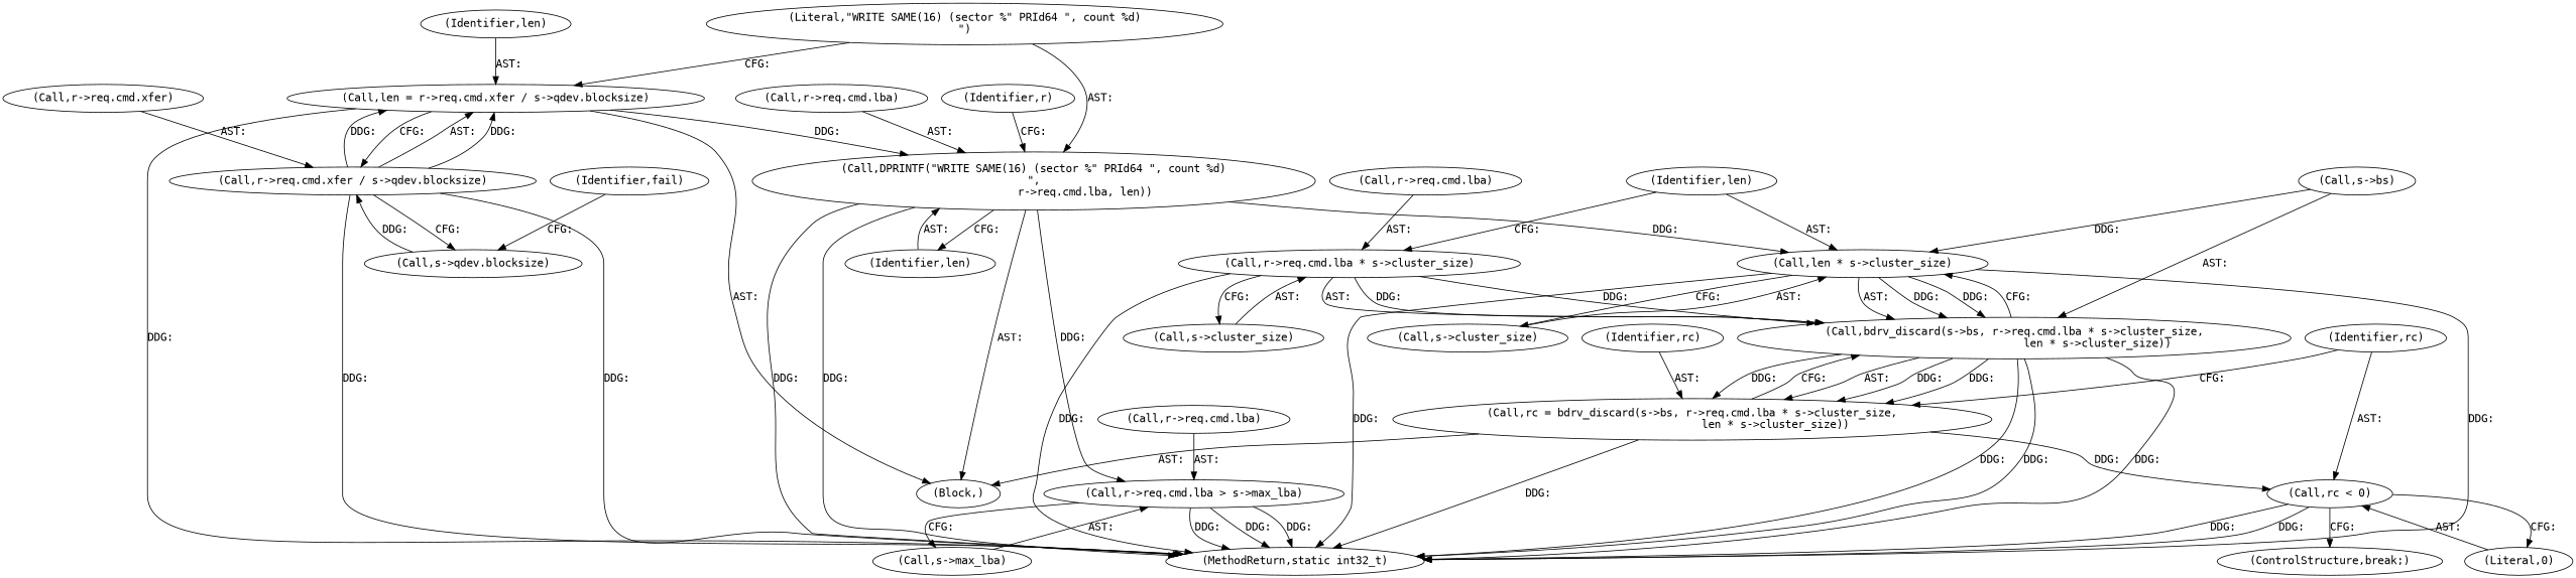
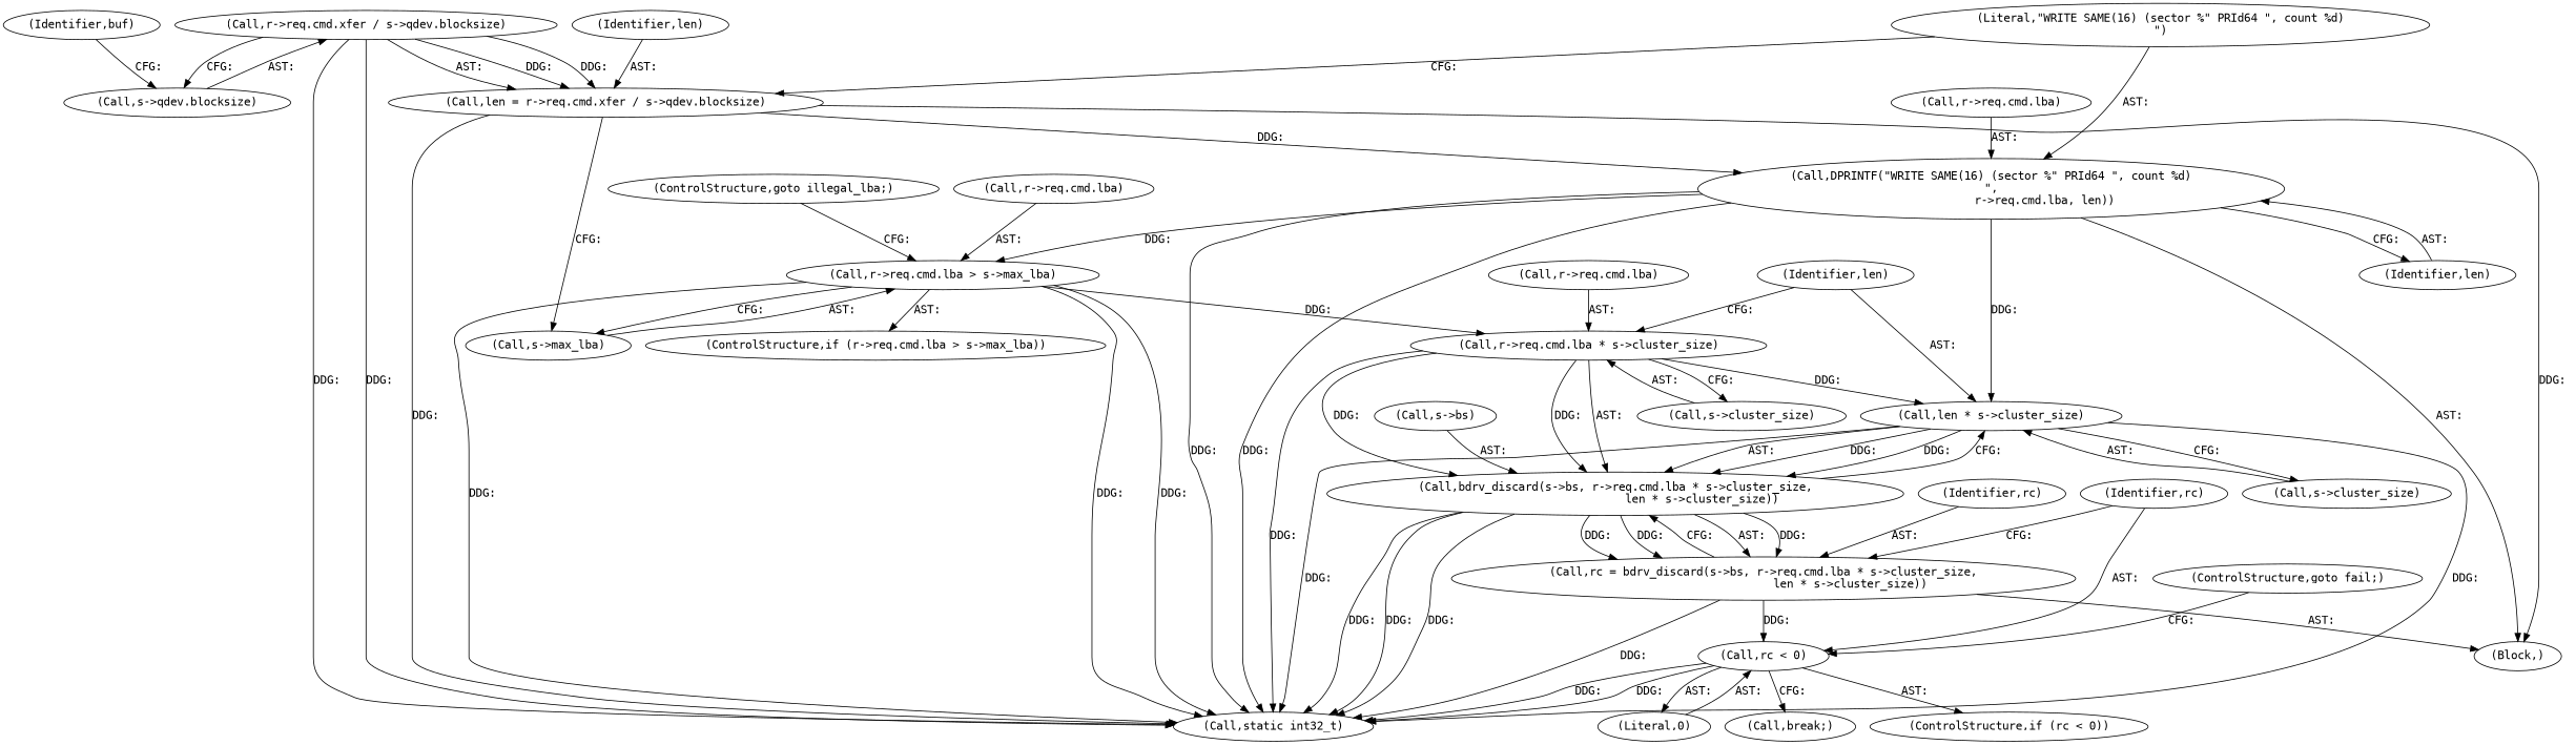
  digraph {
    fontname="DejaVu Sans Mono"
    node [fontname="DejaVu Sans Mono"]
    edge [fontname="DejaVu Sans Mono"]
    n1 [label="(Call,len * s->cluster_size)"]
    n2 [label="(Call,bdrv_discard(s->bs, r->req.cmd.lba * s->cluster_size,\n                          len * s->cluster_size))"]
    n3 [label="(Call,s->cluster_size)"]
-   n4 [label="(MethodReturn,static int32_t)"]
+   n4 [label="(Call,static int32_t)"]
    n5 [label="(Call,rc = bdrv_discard(s->bs, r->req.cmd.lba * s->cluster_size,\n                          len * s->cluster_size))"]
    n6 [label="(Call,DPRINTF(\"WRITE SAME(16) (sector %\" PRId64 \", count %d)\n\",\n                r->req.cmd.lba, len))"]
    n7 [label="(Call,r->req.cmd.lba > s->max_lba)"]
    n8 [label="(Block,)"]
    n9 [label="(Identifier,len)"]
    n10 [label="(Call,r->req.cmd.lba * s->cluster_size)"]
+   n11 [label="(ControlStructure,if (r->req.cmd.lba > s->max_lba))"]
    n12 [label="(Call,s->max_lba)"]
    n13 [label="(Call,len = r->req.cmd.xfer / s->qdev.blocksize)"]
    n14 [label="(Call,r->req.cmd.xfer / s->qdev.blocksize)"]
    n15 [label="(Call,s->qdev.blocksize)"]
    n16 [label="(Call,s->cluster_size)"]
    n17 [label="(Call,rc < 0)"]
+   n18 [label="(ControlStructure,if (rc < 0))"]
    n19 [label="(Literal,0)"]
-   n20 [label="(ControlStructure,break;)"]
-   n21 [label="(Identifier,fail)"]
+   n20 [label="(Call,break;)"]
+   n21 [label="(Identifier,buf)"]
    n22 [label="(Call,r->req.cmd.lba)"]
    n23 [label="(Identifier,len)"]
    n24 [label="(Identifier,len)"]
    n25 [label="(Identifier,rc)"]
    n26 [label="(Call,s->bs)"]
+   n27 [label="(ControlStructure,goto fail;)"]
    n28 [label="(Call,r->req.cmd.lba)"]
+   n29 [label="(ControlStructure,goto illegal_lba;)"]
    n30 [label="(Literal,\"WRITE SAME(16) (sector %\" PRId64 \", count %d)\n\")"]
-   n31 [label="(Call,r->req.cmd.xfer)"]
    n32 [label="(Call,r->req.cmd.lba)"]
    n33 [label="(Identifier,rc)"]
-   n34 [label="(Identifier,r)"]
    n1 -> n2 [label="AST: "]
    n1 -> n2 [label="DDG: "]
    n1 -> n2 [label="DDG: "]
    n1 -> n3 [label="CFG: "]
    n1 -> n4 [label="DDG: "]
    n1 -> n4 [label="DDG: "]
    n2 -> n1 [label="CFG: "]
    n2 -> n4 [label="DDG: "]
    n2 -> n4 [label="DDG: "]
    n2 -> n4 [label="DDG: "]
    n2 -> n5 [label="AST: "]
    n2 -> n5 [label="DDG: "]
    n2 -> n5 [label="DDG: "]
    n2 -> n5 [label="DDG: "]
    n3 -> n1 [label="AST: "]
    n5 -> n2 [label="CFG: "]
    n5 -> n4 [label="DDG: "]
    n5 -> n8 [label="AST: "]
    n5 -> n17 [label="DDG: "]
    n6 -> n1 [label="DDG: "]
    n6 -> n4 [label="DDG: "]
    n6 -> n4 [label="DDG: "]
    n6 -> n7 [label="DDG: "]
    n6 -> n8 [label="AST: "]
    n6 -> n9 [label="CFG: "]
    n7 -> n4 [label="DDG: "]
    n7 -> n4 [label="DDG: "]
    n7 -> n4 [label="DDG: "]
+   n7 -> n10 [label="DDG: "]
+   n7 -> n11 [label="AST: "]
    n7 -> n12 [label="CFG: "]
    n9 -> n6 [label="AST: "]
-   n26 -> n1 [label="DDG: "]
+   n10 -> n1 [label="DDG: "]
    n10 -> n2 [label="AST: "]
    n10 -> n2 [label="DDG: "]
    n10 -> n2 [label="DDG: "]
    n10 -> n4 [label="DDG: "]
    n10 -> n16 [label="CFG: "]
    n12 -> n7 [label="AST: "]
    n13 -> n4 [label="DDG: "]
    n13 -> n6 [label="DDG: "]
-   n13 -> n8 [label="AST: "]
-   n13 -> n14 [label="CFG: "]
+   n13 -> n8 [label="DDG: "]
+   n13 -> n12 [label="CFG: "]
    n14 -> n4 [label="DDG: "]
    n14 -> n4 [label="DDG: "]
    n14 -> n13 [label="AST: "]
    n14 -> n13 [label="DDG: "]
    n14 -> n13 [label="DDG: "]
    n14 -> n15 [label="CFG: "]
-   n15 -> n14 [label="DDG: "]
+   n15 -> n14 [label="AST: "]
    n16 -> n10 [label="AST: "]
    n17 -> n4 [label="DDG: "]
    n17 -> n4 [label="DDG: "]
-   n17 -> n19 [label="CFG: "]
+   n17 -> n18 [label="AST: "]
+   n17 -> n19 [label="AST: "]
    n17 -> n20 [label="CFG: "]
    n19 -> n17 [label="AST: "]
    n21 -> n15 [label="CFG: "]
    n22 -> n10 [label="AST: "]
    n23 -> n1 [label="AST: "]
    n23 -> n10 [label="CFG: "]
    n24 -> n13 [label="AST: "]
    n25 -> n5 [label="AST: "]
    n26 -> n2 [label="AST: "]
+   n27 -> n17 [label="CFG: "]
    n28 -> n7 [label="AST: "]
+   n29 -> n7 [label="CFG: "]
    n30 -> n6 [label="AST: "]
    n30 -> n13 [label="CFG: "]
-   n31 -> n14 [label="AST: "]
    n32 -> n6 [label="AST: "]
    n33 -> n5 [label="CFG: "]
    n33 -> n17 [label="AST: "]
-   n34 -> n6 [label="CFG: "]
  }
